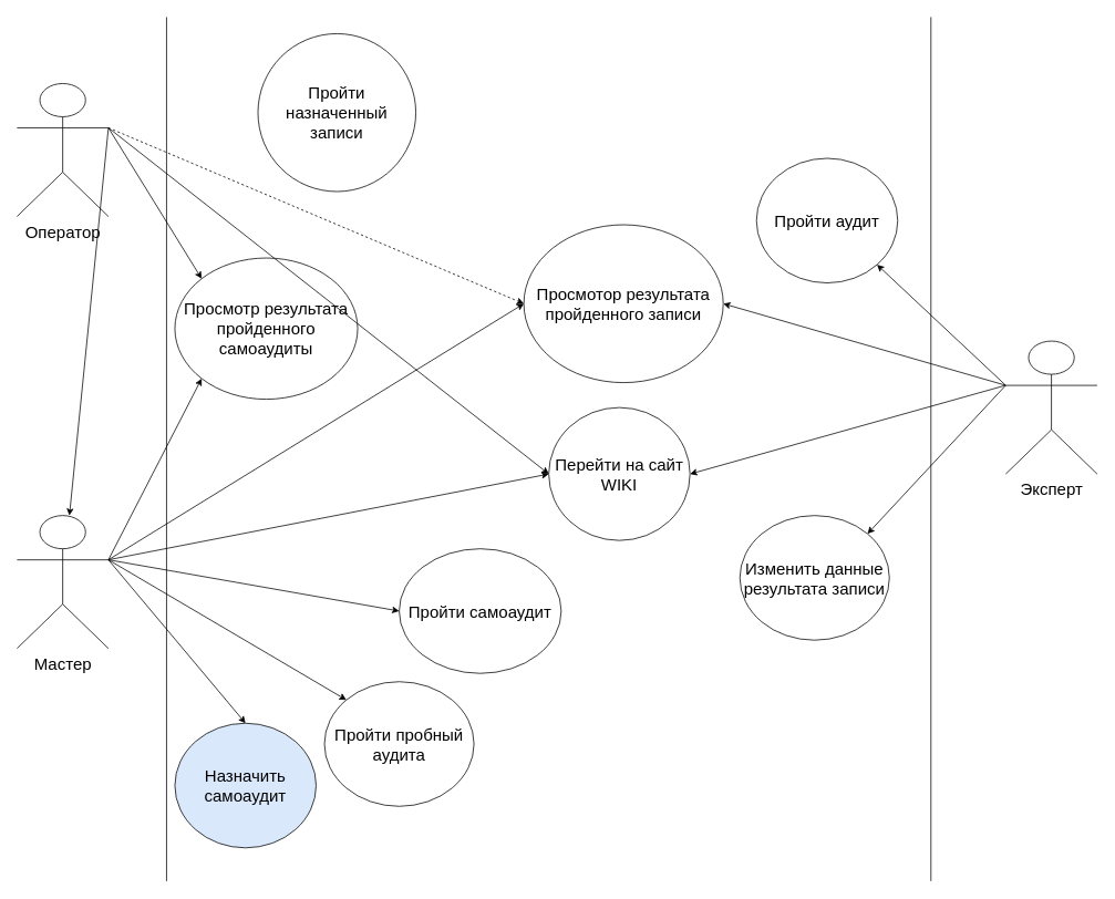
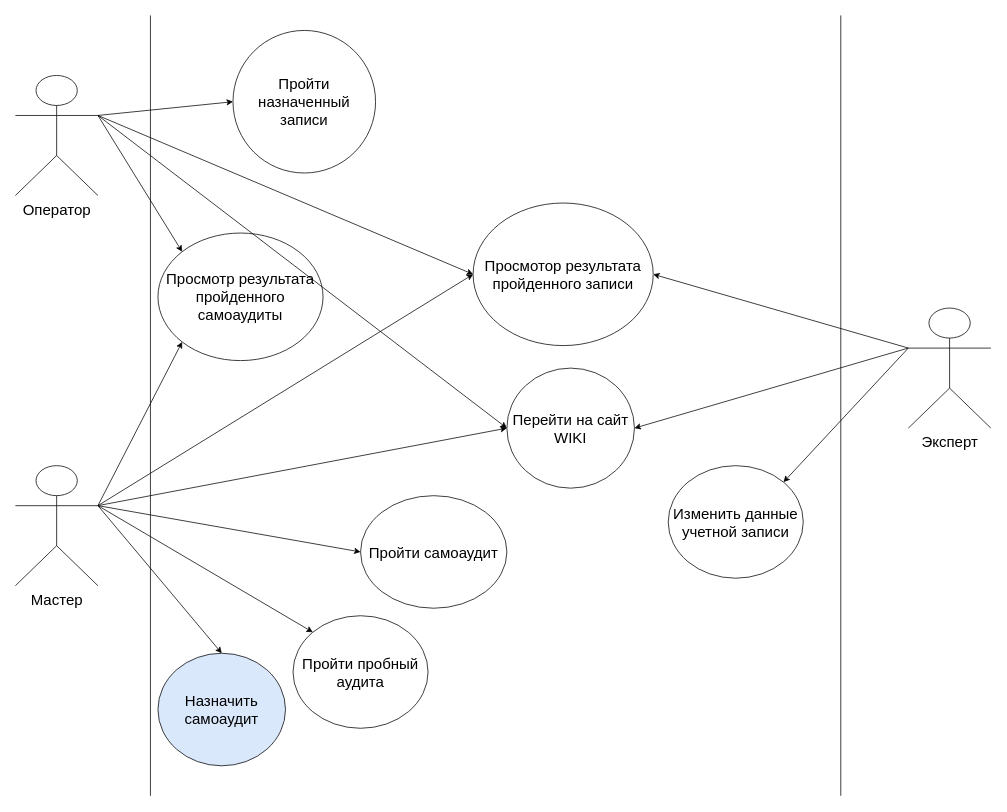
  <mxCell id="0" />
  <mxCell id="1" parent="0" />
  <mxCell id="2" value="" style="endArrow=none;html=1;rounded=0;" parent="1" edge="1"><mxGeometry width="50" height="50" relative="1" as="geometry"><mxPoint x="200" y="1060" as="sourcePoint" /><mxPoint x="200" y="20" as="targetPoint" /></mxGeometry></mxCell>
  <mxCell id="3" value="&lt;font style=&quot;font-size: 20px;&quot;&gt;Оператор&lt;/font&gt;" style="shape=umlActor;verticalLabelPosition=bottom;verticalAlign=top;html=1;outlineConnect=0;" parent="1" vertex="1"><mxGeometry x="20" width="110" height="160" as="geometry" y="100" /></mxCell>
  <mxCell id="4" value="&lt;font style=&quot;font-size: 20px;&quot;&gt;Мастер&lt;/font&gt;&lt;div&gt;&lt;font style=&quot;font-size: 20px;&quot;&gt;&lt;br&gt;&lt;/font&gt;&lt;/div&gt;" style="shape=umlActor;verticalLabelPosition=bottom;verticalAlign=top;html=1;outlineConnect=0;" parent="1" vertex="1"><mxGeometry x="20" y="620" width="110" height="160" as="geometry" /></mxCell>
  <mxCell id="5" value="&lt;font style=&quot;font-size: 20px;&quot;&gt;Эксперт&lt;/font&gt;" style="shape=umlActor;verticalLabelPosition=bottom;verticalAlign=top;html=1;outlineConnect=0;" parent="1" vertex="1"><mxGeometry x="1210" y="410" width="110" height="160" as="geometry" /></mxCell>
  <mxCell id="6" value="Пройти назначенный записи" style="ellipse;whiteSpace=wrap;html=1;fontSize=20;" parent="1" vertex="1"><mxGeometry x="310" y="40" width="190" height="190" as="geometry" /></mxCell>
  <mxCell id="7" value="Просмотр результата пройденного самоаудиты" style="ellipse;whiteSpace=wrap;html=1;fontSize=20;" parent="1" vertex="1"><mxGeometry x="210" y="310" width="220" height="170" as="geometry" /></mxCell>
- <mxCell id="8" value="" style="endArrow=classic;html=1;rounded=0;exitX=1;exitY=0.333;exitDx=0;exitDy=0;exitPerimeter=0;" parent="1" source="3" target="4" edge="1"><mxGeometry width="50" height="50" relative="1" as="geometry"><mxPoint x="450" y="460" as="sourcePoint" /><mxPoint x="500" y="410" as="targetPoint" /></mxGeometry></mxCell>
+ <mxCell id="8" value="" style="endArrow=classic;html=1;rounded=0;entryX=0;entryY=0.5;entryDx=0;entryDy=0;exitX=1;exitY=0.333;exitDx=0;exitDy=0;exitPerimeter=0;" parent="1" source="3" target="6" edge="1"><mxGeometry width="50" height="50" relative="1" as="geometry"><mxPoint x="450" y="460" as="sourcePoint" /><mxPoint x="500" y="410" as="targetPoint" /></mxGeometry></mxCell>
  <mxCell id="9" value="" style="endArrow=classic;html=1;rounded=0;entryX=0;entryY=0;entryDx=0;entryDy=0;exitX=1;exitY=0.333;exitDx=0;exitDy=0;exitPerimeter=0;" parent="1" source="3" target="7" edge="1"><mxGeometry width="50" height="50" relative="1" as="geometry"><mxPoint x="85" y="190" as="sourcePoint" /><mxPoint x="380" y="85" as="targetPoint" /></mxGeometry></mxCell>
  <mxCell id="10" value="" style="endArrow=classic;html=1;rounded=0;entryX=0;entryY=1;entryDx=0;entryDy=0;exitX=1;exitY=0.333;exitDx=0;exitDy=0;exitPerimeter=0;" parent="1" source="4" target="7" edge="1"><mxGeometry width="50" height="50" relative="1" as="geometry"><mxPoint x="85" y="190" as="sourcePoint" /><mxPoint x="372" y="362" as="targetPoint" /></mxGeometry></mxCell>
  <mxCell id="11" value="Просмотор результата пройденного записи" style="ellipse;whiteSpace=wrap;html=1;fontSize=20;" parent="1" vertex="1"><mxGeometry x="630" y="270" width="240" height="190" as="geometry" /></mxCell>
- <mxCell id="12" value="" style="endArrow=classic;html=1;rounded=0;entryX=0;entryY=0.5;entryDx=0;entryDy=0;exitX=1;exitY=0.333;exitDx=0;exitDy=0;exitPerimeter=0;dashed=1;" parent="1" source="3" target="11" edge="1"><mxGeometry width="50" height="50" relative="1" as="geometry"><mxPoint x="930" y="290" as="sourcePoint" /><mxPoint x="1180" y="222" as="targetPoint" /></mxGeometry></mxCell>
+ <mxCell id="12" value="" style="endArrow=classic;html=1;rounded=0;entryX=0;entryY=0.5;entryDx=0;entryDy=0;exitX=1;exitY=0.333;exitDx=0;exitDy=0;exitPerimeter=0;" parent="1" source="3" target="11" edge="1"><mxGeometry width="50" height="50" relative="1" as="geometry"><mxPoint x="930" y="290" as="sourcePoint" /><mxPoint x="1180" y="222" as="targetPoint" /></mxGeometry></mxCell>
  <mxCell id="13" value="" style="endArrow=classic;html=1;rounded=0;entryX=0;entryY=0.5;entryDx=0;entryDy=0;exitX=1;exitY=0.333;exitDx=0;exitDy=0;exitPerimeter=0;" parent="1" source="4" target="11" edge="1"><mxGeometry width="50" height="50" relative="1" as="geometry"><mxPoint x="930" y="810" as="sourcePoint" /><mxPoint x="1172" y="499" as="targetPoint" /></mxGeometry></mxCell>
  <mxCell id="14" value="" style="endArrow=classic;html=1;rounded=0;entryX=1;entryY=0.5;entryDx=0;entryDy=0;exitX=0;exitY=0.333;exitDx=0;exitDy=0;exitPerimeter=0;" parent="1" source="5" target="11" edge="1"><mxGeometry width="50" height="50" relative="1" as="geometry"><mxPoint x="940" y="820" as="sourcePoint" /><mxPoint x="1172" y="605" as="targetPoint" /></mxGeometry></mxCell>
  <mxCell id="15" value="Пройти пробный аудита" style="ellipse;whiteSpace=wrap;html=1;fontSize=20;" parent="1" vertex="1"><mxGeometry x="390" y="820" width="180" height="150" as="geometry" /></mxCell>
  <mxCell id="16" value="" style="endArrow=classic;html=1;rounded=0;entryX=0;entryY=0;entryDx=0;entryDy=0;exitX=1;exitY=0.333;exitDx=0;exitDy=0;exitPerimeter=0;" parent="1" source="4" target="15" edge="1"><mxGeometry width="50" height="50" relative="1" as="geometry"><mxPoint x="190" y="783" as="sourcePoint" /><mxPoint x="560" y="1040" as="targetPoint" /></mxGeometry></mxCell>
  <mxCell id="17" value="Пройти самоаудит" style="ellipse;whiteSpace=wrap;html=1;fontSize=20;" parent="1" vertex="1"><mxGeometry x="480" y="660" width="195" height="150" as="geometry" /></mxCell>
  <mxCell id="18" value="" style="endArrow=classic;html=1;rounded=0;entryX=0;entryY=0.5;entryDx=0;entryDy=0;exitX=1;exitY=0.333;exitDx=0;exitDy=0;exitPerimeter=0;" parent="1" source="4" target="17" edge="1"><mxGeometry width="50" height="50" relative="1" as="geometry"><mxPoint x="140" y="450" as="sourcePoint" /><mxPoint x="570" y="817" as="targetPoint" /></mxGeometry></mxCell>
  <mxCell id="19" value="Назначить самоаудит" style="ellipse;whiteSpace=wrap;html=1;fontSize=20;fillColor=#dae8fc;" parent="1" vertex="1"><mxGeometry x="210" y="870" width="170" height="150" as="geometry" /></mxCell>
  <mxCell id="20" value="" style="endArrow=classic;html=1;rounded=0;entryX=0.5;entryY=0;entryDx=0;entryDy=0;exitX=1;exitY=0.333;exitDx=0;exitDy=0;exitPerimeter=0;" parent="1" source="4" target="19" edge="1"><mxGeometry width="50" height="50" relative="1" as="geometry"><mxPoint x="20" y="1036" as="sourcePoint" /><mxPoint x="460" y="1180" as="targetPoint" /></mxGeometry></mxCell>
- <mxCell id="21" value="Изменить данные результата записи" style="ellipse;whiteSpace=wrap;html=1;fontSize=20;" parent="1" vertex="1"><mxGeometry x="890" y="620" width="180" height="150" as="geometry" /></mxCell>
+ <mxCell id="21" value="Изменить данные учетной записи" style="ellipse;whiteSpace=wrap;html=1;fontSize=20;" parent="1" vertex="1"><mxGeometry x="890" y="620" width="180" height="150" as="geometry" /></mxCell>
  <mxCell id="22" value="" style="endArrow=classic;html=1;rounded=0;entryX=1;entryY=0;entryDx=0;entryDy=0;exitX=0;exitY=0.333;exitDx=0;exitDy=0;exitPerimeter=0;" parent="1" source="5" target="21" edge="1"><mxGeometry width="50" height="50" relative="1" as="geometry"><mxPoint x="135" y="1090.003" as="sourcePoint" /><mxPoint x="595" y="1533.67" as="targetPoint" /></mxGeometry></mxCell>
- <mxCell id="23" value="Пройти аудит" style="ellipse;whiteSpace=wrap;html=1;fontSize=20;" parent="1" vertex="1"><mxGeometry x="910" y="190" width="170" height="150" as="geometry" /></mxCell>
- <mxCell id="24" value="" style="endArrow=classic;html=1;rounded=0;entryX=1;entryY=1;entryDx=0;entryDy=0;exitX=0;exitY=0.333;exitDx=0;exitDy=0;exitPerimeter=0;" parent="1" source="5" target="23" edge="1"><mxGeometry width="50" height="50" relative="1" as="geometry"><mxPoint x="240" y="1020" as="sourcePoint" /><mxPoint x="715" y="1400.67" as="targetPoint" /></mxGeometry></mxCell>
  <mxCell id="25" value="" style="endArrow=none;html=1;rounded=0;" parent="1" edge="1"><mxGeometry width="50" height="50" relative="1" as="geometry"><mxPoint x="1120" y="1060" as="sourcePoint" /><mxPoint x="1120" y="20" as="targetPoint" /></mxGeometry></mxCell>
- <mxCell id="26" value="Перейти на сайт WIKI" style="ellipse;whiteSpace=wrap;html=1;fontSize=20;" parent="1" vertex="1"><mxGeometry x="660" y="490" width="170" height="160" as="geometry" /></mxCell>
+ <mxCell id="26" value="Перейти на сайт WIKI" style="ellipse;whiteSpace=wrap;html=1;fontSize=20;" parent="1" vertex="1"><mxGeometry x="675" y="490" width="170" height="160" as="geometry" /></mxCell>
  <mxCell id="27" value="" style="endArrow=classic;html=1;rounded=0;entryX=0;entryY=0.5;entryDx=0;entryDy=0;exitX=1;exitY=0.333;exitDx=0;exitDy=0;exitPerimeter=0;" parent="1" source="3" target="26" edge="1"><mxGeometry width="50" height="50" relative="1" as="geometry"><mxPoint x="90" y="350" as="sourcePoint" /><mxPoint x="1140" y="419" as="targetPoint" /></mxGeometry></mxCell>
  <mxCell id="28" value="" style="endArrow=classic;html=1;rounded=0;entryX=0;entryY=0.5;entryDx=0;entryDy=0;exitX=1;exitY=0.333;exitDx=0;exitDy=0;exitPerimeter=0;" parent="1" source="4" target="26" edge="1"><mxGeometry width="50" height="50" relative="1" as="geometry"><mxPoint x="90" y="870" as="sourcePoint" /><mxPoint x="1132" y="696" as="targetPoint" /></mxGeometry></mxCell>
  <mxCell id="29" value="" style="endArrow=classic;html=1;rounded=0;entryX=1;entryY=0.5;entryDx=0;entryDy=0;exitX=0;exitY=0.333;exitDx=0;exitDy=0;exitPerimeter=0;" parent="1" source="5" target="26" edge="1"><mxGeometry width="50" height="50" relative="1" as="geometry"><mxPoint x="1220" y="670" as="sourcePoint" /><mxPoint x="1132" y="802" as="targetPoint" /></mxGeometry></mxCell>
